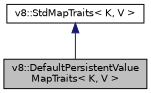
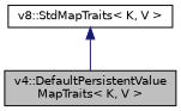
  digraph {
    node [color=black fontname=Helvetica fontsize=10 shape=record style=filled]
-   n1 [fillcolor=grey75 fontcolor=black height=0.2 label="v8::DefaultPersistentValue\lMapTraits\< K, V \>" width=0.4]
+   n1 [fillcolor=grey75 fontcolor=black height=0.2 label="v4::DefaultPersistentValue\lMapTraits\< K, V \>" width=0.4]
    n2 [fillcolor=white height=0.2 label="v8::StdMapTraits\< K, V \>" width=0.4]
    n2 -> n1 [color=midnightblue dir=back fontname=Helvetica fontsize=10 labelfontname=Helvetica labelfontsize=10 style=solid]
  }
